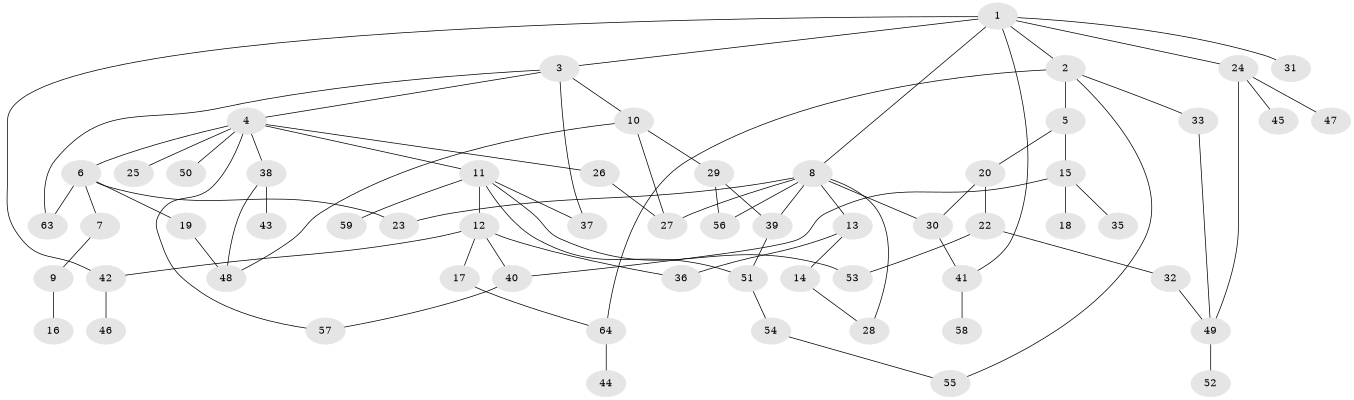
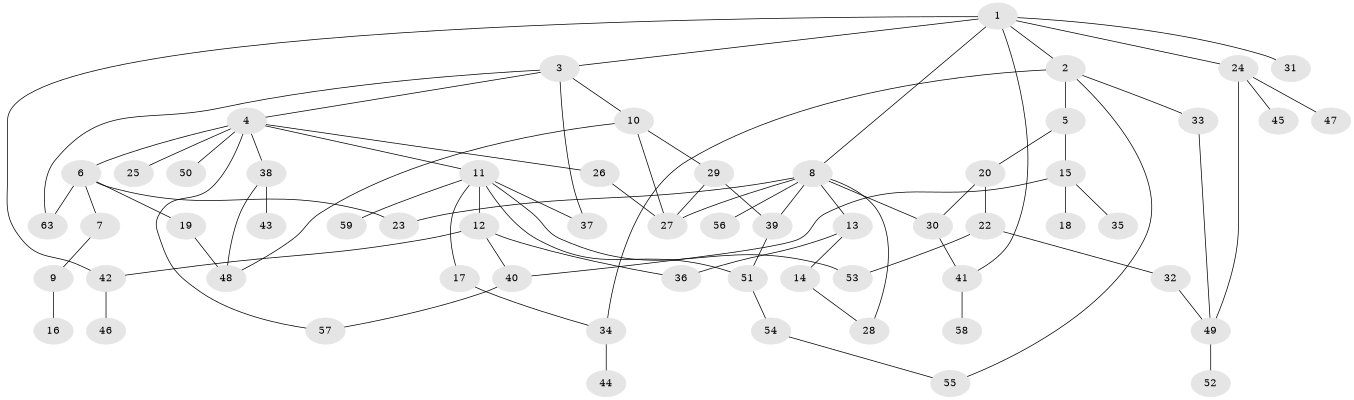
  graph {
    fontname="DejaVu Serif"
    node [color=gray90 fontname="DejaVu Serif" style=filled]
    edge [fontname="DejaVu Serif"]
    1
    2
    3
    8
    24
    31
    41
    42
    5
    33
-   34 [label=64]
+   34
    55
    4
    10
    37
    n16 [label=63]
    23
    13
    27
    28
    30
    39
    56
    45
    47
    49
    58
    46
    15
    20
    44
    6
    11
    25
    26
    38
    50
    57
    29
    48
    7
    19
    12
    51
    53
    59
    43
    40
    18
    35
    22
    9
    16
    36
    14
    17
    54
    32
    52
    1 -- 2
    1 -- 3
    1 -- 8
    1 -- 24
    1 -- 31
    1 -- 41
    1 -- 42
    2 -- 5
    2 -- 33
    2 -- 34
    2 -- 55
    3 -- 4
    3 -- 10
    3 -- 37
    3 -- n16
    8 -- 23
    8 -- 13
    8 -- 27
    8 -- 28
    8 -- 30
    8 -- 39
    8 -- 56
    24 -- 45
    24 -- 47
    24 -- 49
    41 -- 58
    42 -- 46
    5 -- 15
    5 -- 20
    33 -- 49
    34 -- 44
    4 -- 6
    4 -- 11
    4 -- 25
    4 -- 26
    4 -- 38
    4 -- 50
    4 -- 57
    10 -- 27
    10 -- 29
    10 -- 48
    13 -- 36
    13 -- 14
    30 -- 41
    39 -- 51
    49 -- 52
    15 -- 40
    15 -- 18
    15 -- 35
    20 -- 30
    20 -- 22
    6 -- n16
    6 -- 23
    6 -- 7
    6 -- 19
    11 -- 37
    11 -- 12
    11 -- 51
    11 -- 53
    11 -- 59
    26 -- 27
    38 -- 48
    38 -- 43
    29 -- 39
-   29 -- 56
+   29 -- 27
    7 -- 9
    19 -- 48
    12 -- 42
    12 -- 40
    12 -- 36
-   12 -- 17
+   11 -- 17
    51 -- 54
    40 -- 57
    22 -- 53
    22 -- 32
    9 -- 16
    14 -- 28
    17 -- 34
    54 -- 55
    32 -- 49
  }
